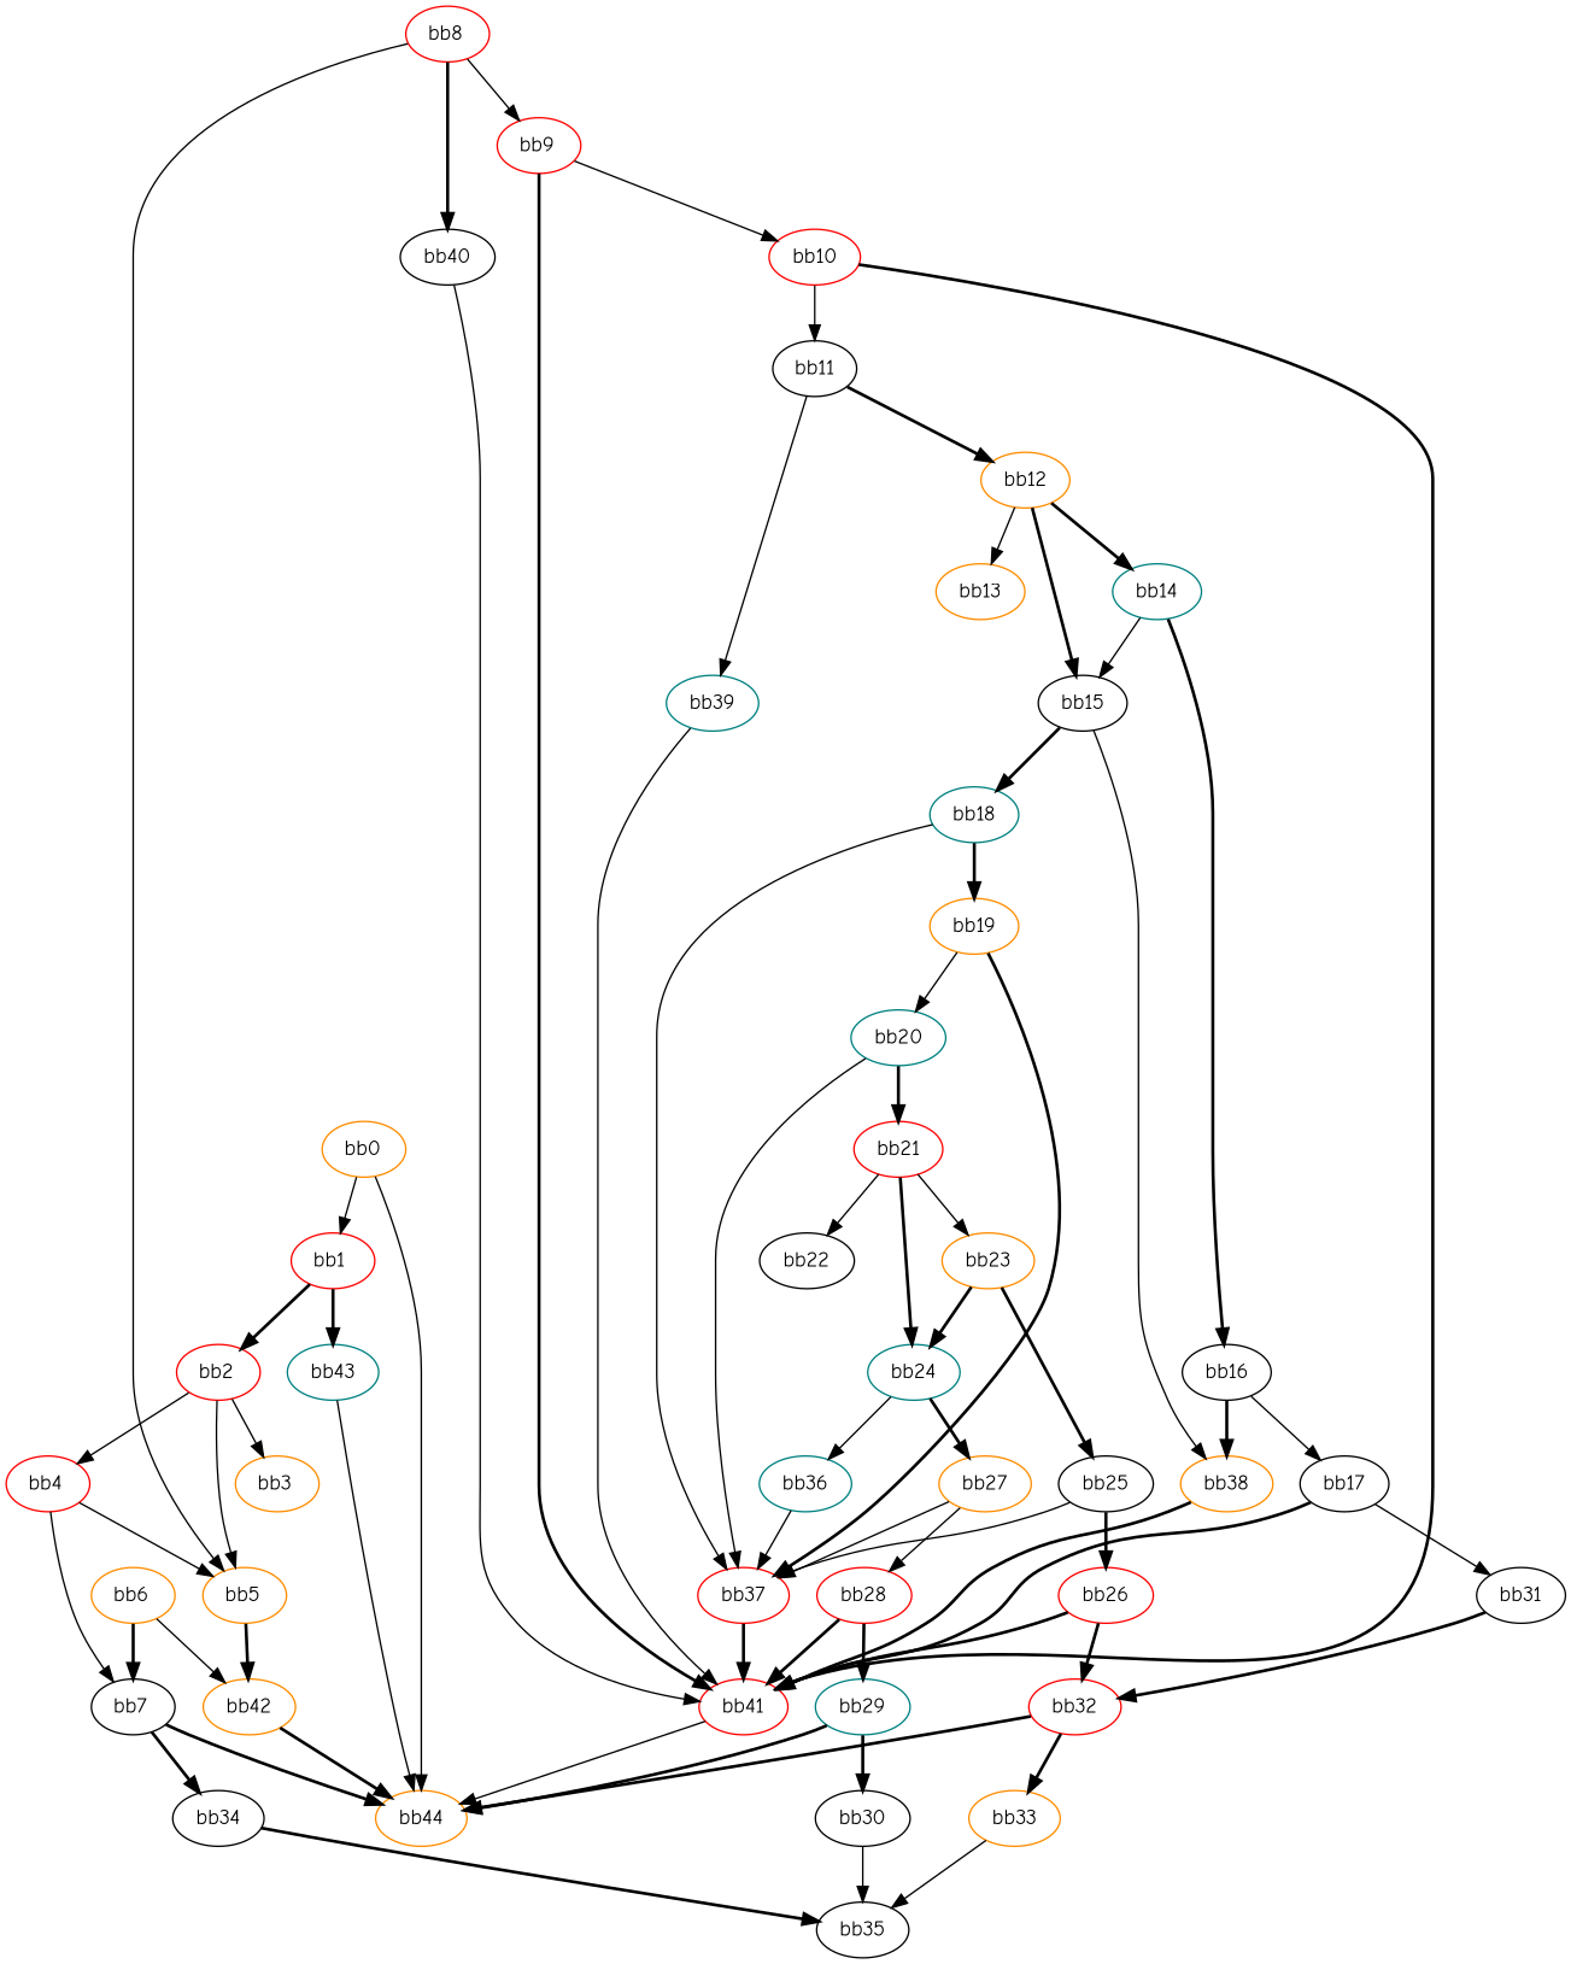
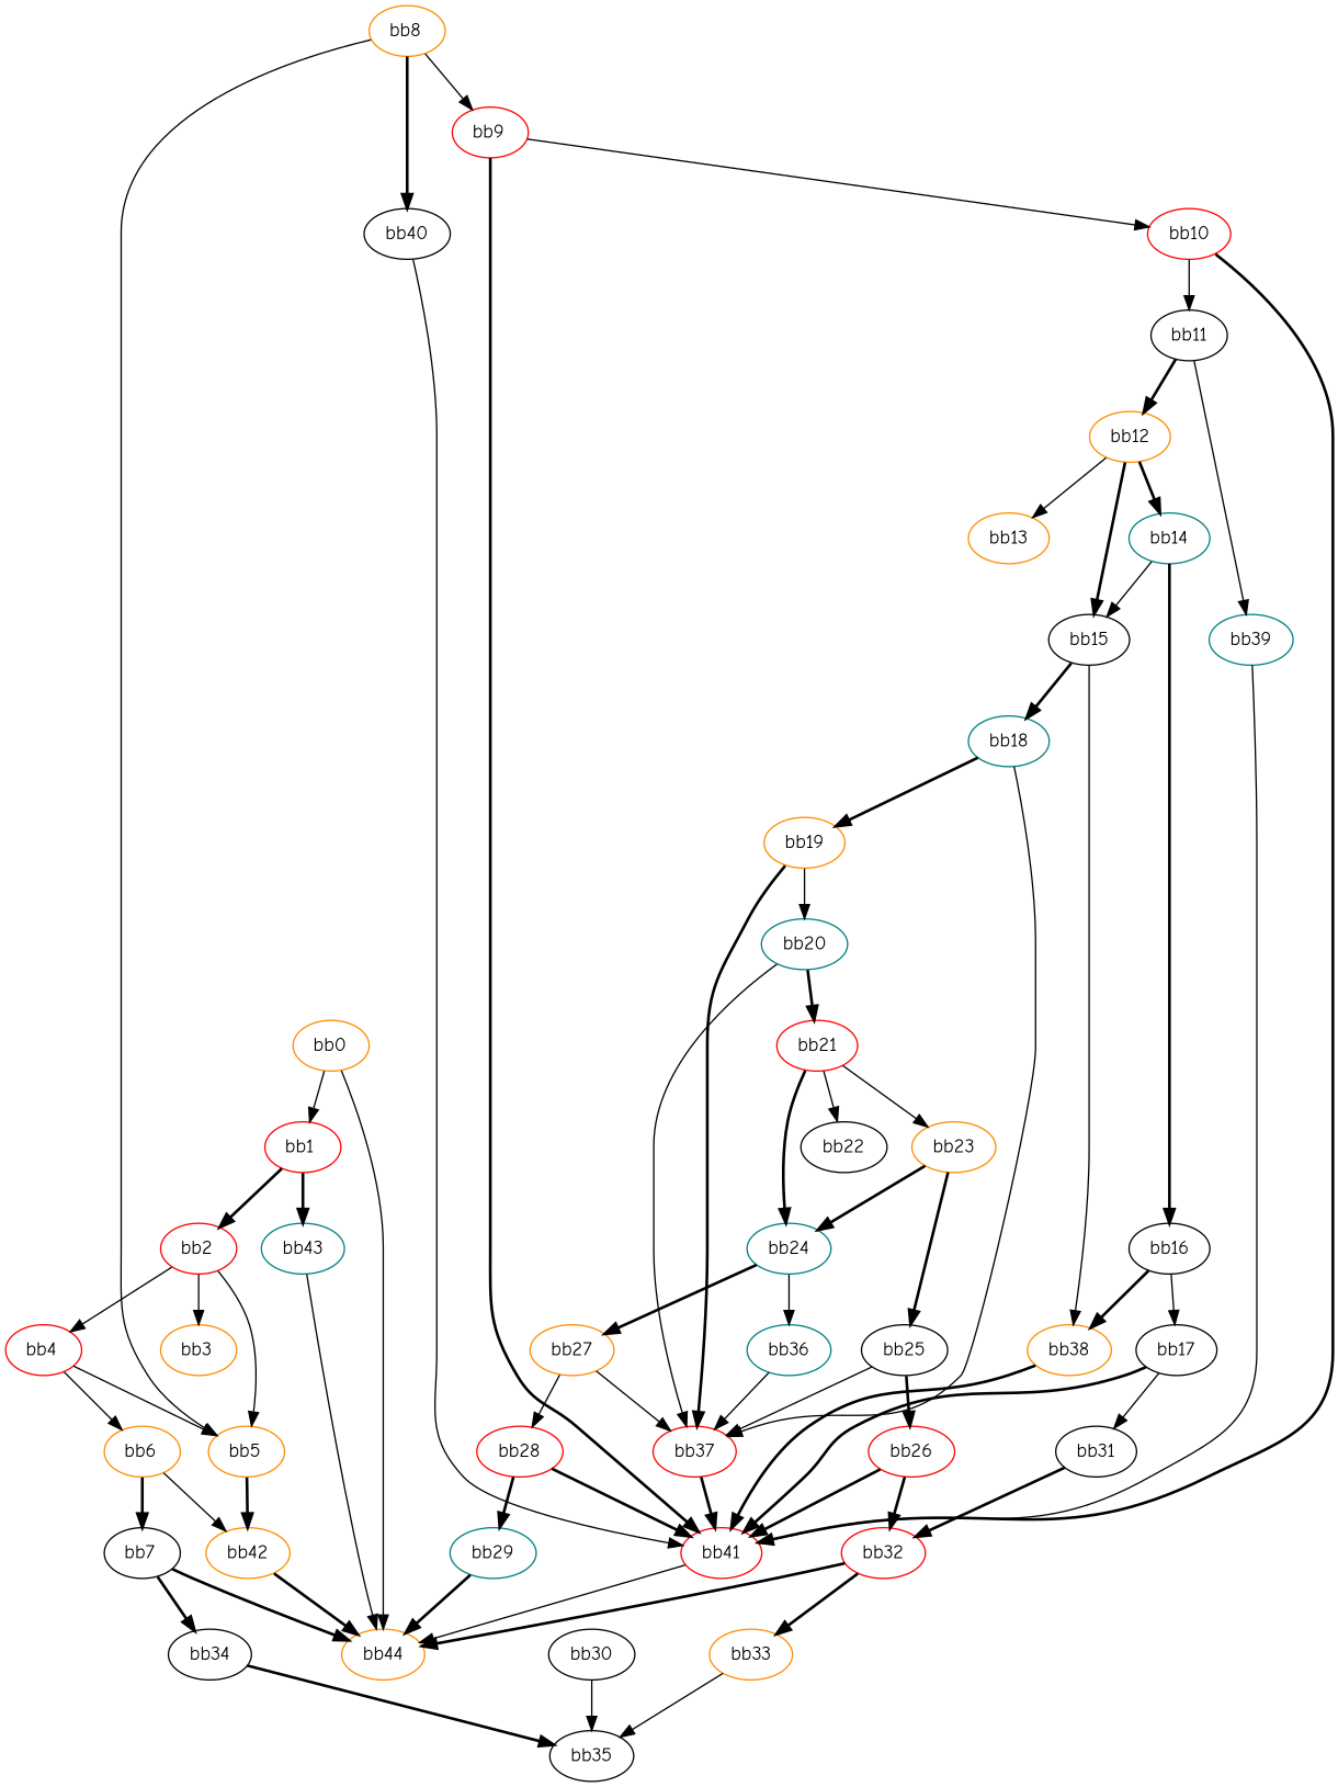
  digraph {
    fontname="Comic Neue"
    node [color=darkorange fontname="Comic Neue"]
    edge [fontname="Comic Neue" style=bold]
    n1 [label="bb0\l"]
    n2 [color=red label="bb1\l"]
    n3 [label="bb44\l"]
    n4 [color=red label="bb2\l"]
    n5 [color=teal label="bb43\l"]
    n6 [label="bb3\l"]
    n7 [color=red label="bb4\l"]
    n8 [label="bb5\l"]
    n9 [label="bb6\l"]
    n10 [label="bb42\l"]
    n11 [color=black label="bb7\l"]
-   n12 [color=red label="bb8\l"]
+   n12 [label="bb8\l"]
    n13 [color=red label="bb9\l"]
    n14 [color=black label="bb40\l"]
    n15 [color=black label="bb34\l"]
    n16 [color=black label="bb35\l"]
    n17 [color=red label="bb10\l"]
    n18 [color=red label="bb41\l"]
    n19 [color=black label="bb11\l"]
    n20 [label="bb12\l"]
    n21 [color=teal label="bb39\l"]
    n22 [label="bb13\l"]
    n23 [color=teal label="bb14\l"]
    n24 [color=black label="bb15\l"]
    n25 [color=black label="bb16\l"]
    n26 [color=teal label="bb18\l"]
    n27 [label="bb38\l"]
    n28 [color=black label="bb17\l"]
    n29 [label="bb19\l"]
    n30 [color=red label="bb37\l"]
    n31 [color=black label="bb31\l"]
    n32 [color=red label="bb32\l"]
    n33 [color=teal label="bb20\l"]
    n34 [color=red label="bb21\l"]
    n35 [color=black label="bb22\l"]
    n36 [label="bb23\l"]
    n37 [color=teal label="bb24\l"]
    n38 [color=black label="bb25\l"]
    n39 [label="bb27\l"]
    n40 [color=teal label="bb36\l"]
    n41 [color=red label="bb26\l"]
    n42 [color=red label="bb28\l"]
    n43 [label="bb33\l"]
    n44 [color=teal label="bb29\l"]
    n45 [color=black label="bb30\l"]
    n1 -> n2 [style=solid]
    n1 -> n3 [style=solid]
    n2 -> n4
    n2 -> n5
    n4 -> n6 [style=solid]
    n4 -> n7 [style=solid]
    n4 -> n8 [style=solid]
    n5 -> n3 [style=solid]
    n7 -> n8 [style=solid]
-   n7 -> n11 [style=solid]
+   n7 -> n9 [style=solid]
    n8 -> n10
    n9 -> n10 [style=solid]
    n9 -> n11
    n10 -> n3
    n11 -> n3
    n11 -> n15
    n12 -> n8 [style=solid]
    n12 -> n13 [style=solid]
    n12 -> n14
    n13 -> n17 [style=solid]
    n13 -> n18
    n14 -> n18 [style=solid]
    n15 -> n16
    n17 -> n18
    n17 -> n19 [style=solid]
    n18 -> n3 [style=solid]
    n19 -> n20
    n19 -> n21 [style=solid]
    n20 -> n22 [style=solid]
    n20 -> n23
    n20 -> n24
    n21 -> n18 [style=solid]
    n23 -> n24 [style=solid]
    n23 -> n25
    n24 -> n26
    n24 -> n27 [style=solid]
    n25 -> n27
    n25 -> n28 [style=solid]
    n26 -> n29
    n26 -> n30 [style=solid]
    n27 -> n18
    n28 -> n18
    n28 -> n31 [style=solid]
    n29 -> n30
    n29 -> n33 [style=solid]
    n30 -> n18
    n31 -> n32
    n32 -> n3
    n32 -> n43
    n33 -> n30 [style=solid]
    n33 -> n34
    n34 -> n35 [style=solid]
    n34 -> n36 [style=solid]
    n34 -> n37
    n36 -> n37
    n36 -> n38
    n37 -> n39
    n37 -> n40 [style=solid]
    n38 -> n30 [style=solid]
    n38 -> n41
    n39 -> n30 [style=solid]
    n39 -> n42 [style=solid]
    n40 -> n30 [style=solid]
    n41 -> n18
    n41 -> n32
    n42 -> n18
    n42 -> n44
    n43 -> n16 [style=solid]
    n44 -> n3
-   n44 -> n45
    n45 -> n16 [style=solid]
  }
